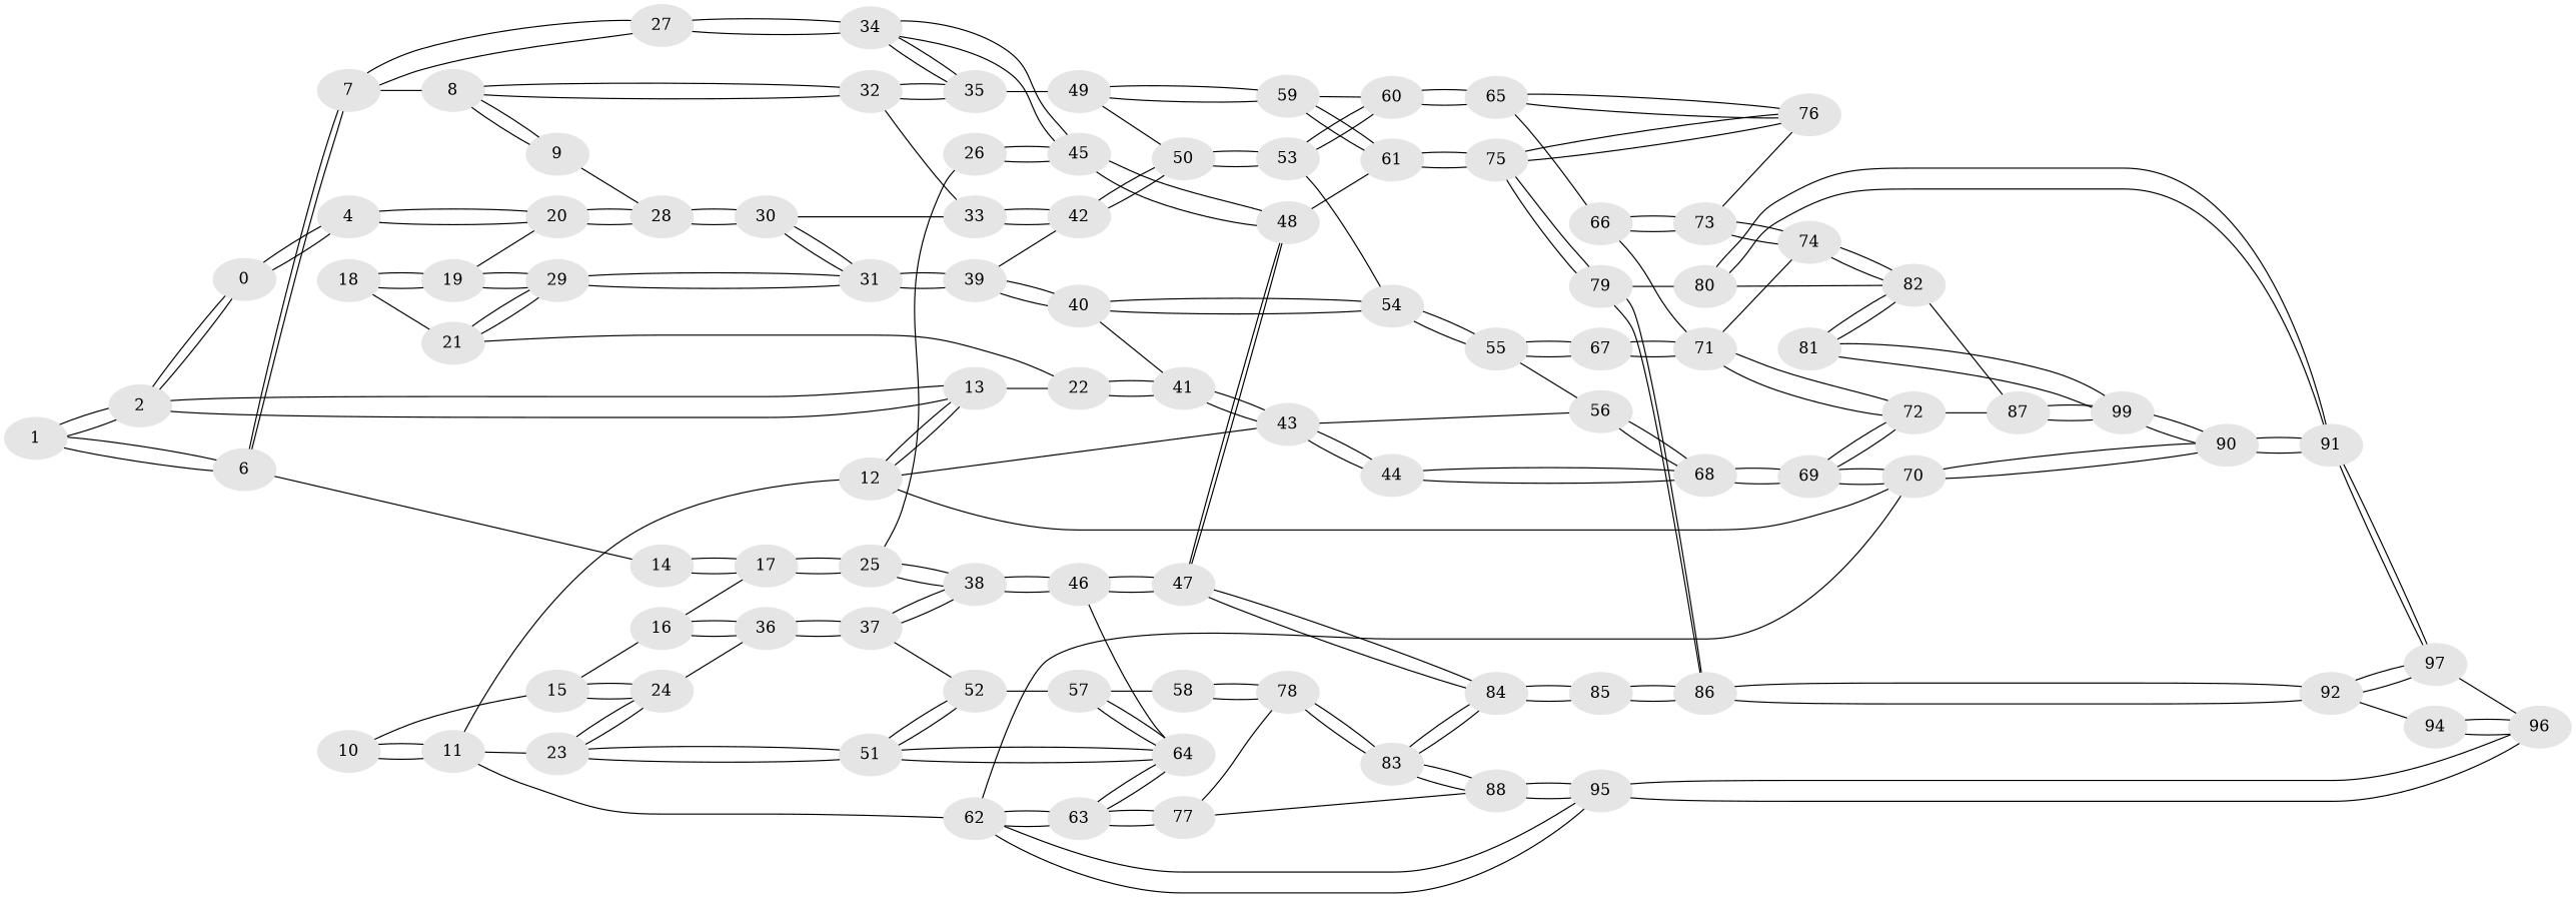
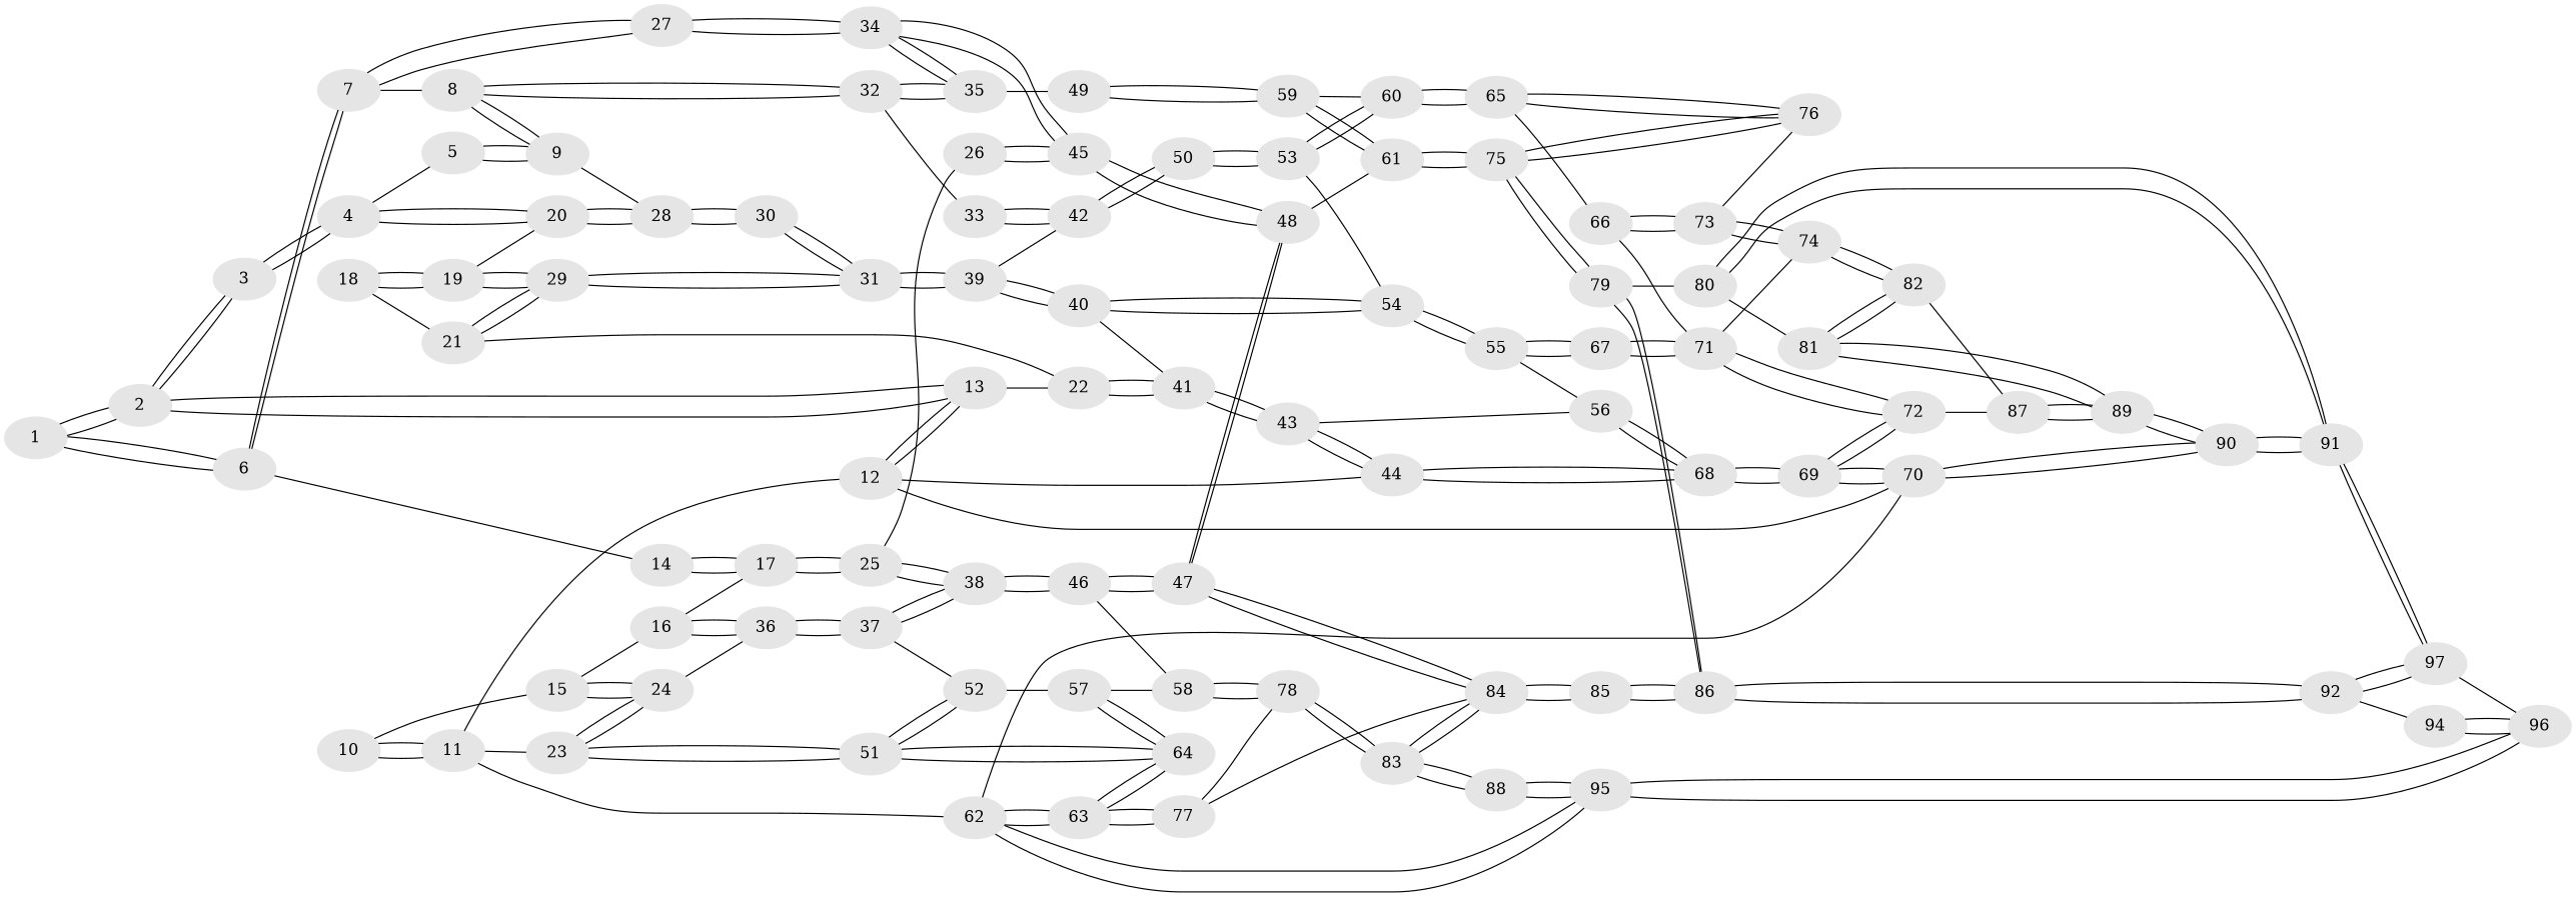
  graph {
    rankdir=LR
    node [color=gray90 style=filled]
    1
    2
    6
-   3 [label=0]
+   3
    13
    7
    14
    4
    22
+   5
    20
    9
    28
    8
    27
    17
    32
    34
    33
    35
    30
    10
    11
    15
    12
    23
    62
    16
    24
    44
    70
    51
    63
    95
    68
    90
    41
    25
    36
    37
    26
    38
    18
    19
    21
    29
    31
    43
    52
    64
    45
    46
    48
    39
    42
    40
    49
    50
    59
    57
    47
    58
    54
    55
    56
    53
    69
    61
    84
    78
    85
    75
    60
    65
    67
    71
    83
    66
    76
    79
    77
    96
    88
    73
    74
    72
    87
    91
    82
-   89 [label=99]
+   89
    80
    86
    81
    92
    n95 [label=97]
    94
    1 -- 2
    1 -- 2
    1 -- 6
    1 -- 6
    2 -- 3
    2 -- 3
    2 -- 13
    2 -- 13
    6 -- 7
    6 -- 7
    6 -- 14
    3 -- 4
    3 -- 4
    13 -- 22
    7 -- 8
    7 -- 27
    7 -- 27
    14 -- 17
    14 -- 17
+   4 -- 5
    4 -- 20
    4 -- 20
    22 -- 41
    22 -- 41
+   5 -- 9
+   5 -- 9
    20 -- 28
    20 -- 28
    9 -- 28
    28 -- 30
    28 -- 30
    8 -- 9
    8 -- 9
    8 -- 32
    8 -- 32
    27 -- 34
    27 -- 34
    17 -- 25
    17 -- 25
    32 -- 33
    32 -- 35
    32 -- 35
    34 -- 35
    34 -- 35
    34 -- 45
    34 -- 45
    33 -- 42
    33 -- 42
    35 -- 49
-   30 -- 33
    30 -- 31
    30 -- 31
    10 -- 11
    10 -- 11
    10 -- 15
    11 -- 12
    11 -- 23
    11 -- 62
    15 -- 16
    15 -- 24
    15 -- 24
    12 -- 13
    12 -- 13
-   12 -- 43
+   12 -- 44
    12 -- 70
    23 -- 24
    23 -- 24
    23 -- 51
    23 -- 51
    62 -- 70
    62 -- 63
    62 -- 63
    62 -- 95
    62 -- 95
    16 -- 17
    16 -- 36
    16 -- 36
    24 -- 36
    44 -- 68
    44 -- 68
    70 -- 90
    70 -- 90
    51 -- 52
    51 -- 52
    51 -- 64
    51 -- 64
    63 -- 64
    63 -- 64
    63 -- 77
    63 -- 77
    95 -- 96
    95 -- 96
    68 -- 69
    68 -- 69
    90 -- 91
    90 -- 91
    41 -- 43
    41 -- 43
    25 -- 26
    25 -- 38
    25 -- 38
    36 -- 37
    36 -- 37
    37 -- 38
    37 -- 38
    37 -- 52
    26 -- 45
    26 -- 45
    38 -- 46
    38 -- 46
    18 -- 19
    18 -- 19
    18 -- 21
    19 -- 20
    19 -- 29
    19 -- 29
    21 -- 22
    21 -- 29
    21 -- 29
    29 -- 31
    29 -- 31
    31 -- 39
    31 -- 39
    43 -- 44
    43 -- 44
    43 -- 56
    52 -- 57
    45 -- 48
    45 -- 48
    46 -- 47
    46 -- 47
-   46 -- 64
+   46 -- 58
    48 -- 61
    39 -- 42
    39 -- 40
    39 -- 40
    42 -- 50
    42 -- 50
    40 -- 41
    40 -- 54
    40 -- 54
-   49 -- 50
    49 -- 59
    49 -- 59
    50 -- 53
    50 -- 53
    59 -- 61
    59 -- 61
    59 -- 60
    57 -- 64
    57 -- 64
    57 -- 58
    47 -- 48
    47 -- 48
    47 -- 84
    47 -- 84
    58 -- 78
    58 -- 78
    54 -- 55
    54 -- 55
    55 -- 56
    55 -- 67
    55 -- 67
    56 -- 68
    56 -- 68
    53 -- 54
    53 -- 60
    53 -- 60
    69 -- 70
    69 -- 70
    69 -- 72
    69 -- 72
    61 -- 75
    61 -- 75
    84 -- 85
    84 -- 85
    78 -- 83
    78 -- 83
    85 -- 86
    85 -- 86
    75 -- 76
    75 -- 76
    75 -- 79
    75 -- 79
    60 -- 65
    60 -- 65
    65 -- 66
    65 -- 76
    65 -- 76
    67 -- 71
    67 -- 71
    71 -- 74
    71 -- 72
    71 -- 72
    83 -- 84
    83 -- 84
    83 -- 88
    83 -- 88
    66 -- 71
    66 -- 73
    66 -- 73
    79 -- 80
    79 -- 86
    79 -- 86
    77 -- 78
-   77 -- 88
+   77 -- 84
    88 -- 95
    88 -- 95
    73 -- 76
    73 -- 74
    73 -- 74
    74 -- 82
    74 -- 82
    72 -- 87
    87 -- 89
    87 -- 89
    91 -- n95
    91 -- n95
    82 -- 87
    89 -- 90
    89 -- 90
    80 -- 91
    80 -- 91
-   80 -- 82
+   80 -- 81
    86 -- 92
    86 -- 92
    81 -- 82
    81 -- 82
    81 -- 89
    81 -- 89
    92 -- n95
    92 -- n95
    92 -- 94
    n95 -- 96
    94 -- 96
    94 -- 96
  }
